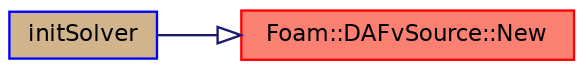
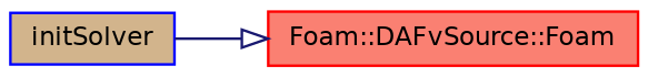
  digraph {
    rankdir=LR
    node [fontname=Helvetica fontsize=10 shape=record style=filled]
    n1 [color=blue fillcolor=tan fontcolor=black height=0.2 label=initSolver width=0.4]
-   n2 [color=red height=0.2 label="Foam::DAFvSource::New" width=0.4 fillcolor=salmon]
+   n2 [color=red height=0.2 label="Foam::DAFvSource::Foam" width=0.4 fillcolor=salmon]
    n1 -> n2 [color=midnightblue fontname=Helvetica fontsize=10 labelfontname=Helvetica labelfontsize=10 style=solid arrowhead=onormal]
  }
